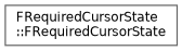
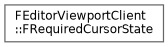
  digraph {
    rankdir=TB
-   n1 [color=grey40 fillcolor=white fontname=Helvetica fontsize=10 height=0.2 label="FRequiredCursorState\l::FRequiredCursorState" shape=box style=filled width=0.4]
+   n1 [color=grey40 fillcolor=white fontname=Helvetica fontsize=10 height=0.2 label="FEditorViewportClient\l::FRequiredCursorState" shape=box style=filled width=0.4]
  }
